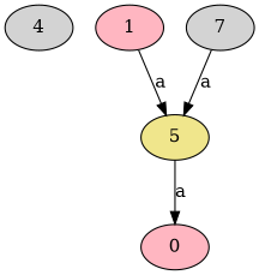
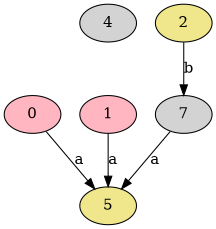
  strict digraph {
    node [fillcolor=lightgrey style=filled]
    4
    0 [fillcolor=lightpink]
    5 [fillcolor=khaki]
    1 [fillcolor=lightpink]
+   2 [fillcolor=khaki]
    7
-   5 -> 0 [label=a]
+   0 -> 5 [label=a]
    1 -> 5 [label=a]
+   2 -> 7 [label=b]
    7 -> 5 [label=a]
  }
